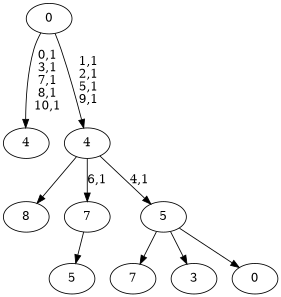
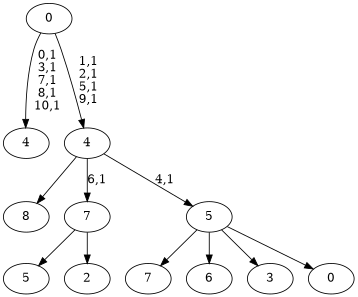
  digraph {
    n1 [label=8]
    n2 [label=7]
+   n3 [label=6]
    n4 [label=5]
    n5 [label=4]
    n6 [label=3]
+   n7 [label=2]
    7
    n9 [label=0]
    5
    4
    0
    7 -> n4
+   7 -> n7
    5 -> n2
+   5 -> n3
    5 -> n6
    5 -> n9
    4 -> n1
    4 -> 7 [label="6,1"]
    4 -> 5 [label="4,1"]
    0 -> n5 [label="0,1\n3,1\n7,1\n8,1\n10,1"]
    0 -> 4 [label="1,1\n2,1\n5,1\n9,1"]
  }
